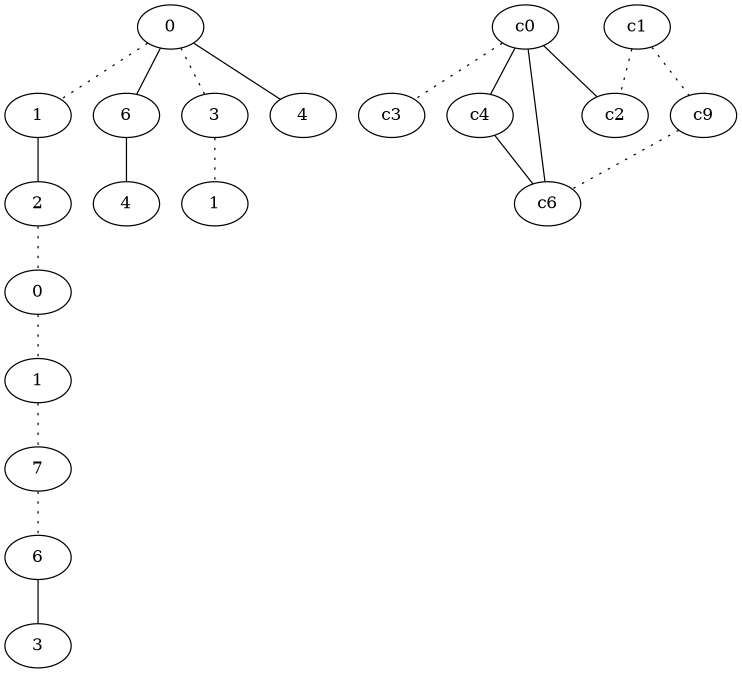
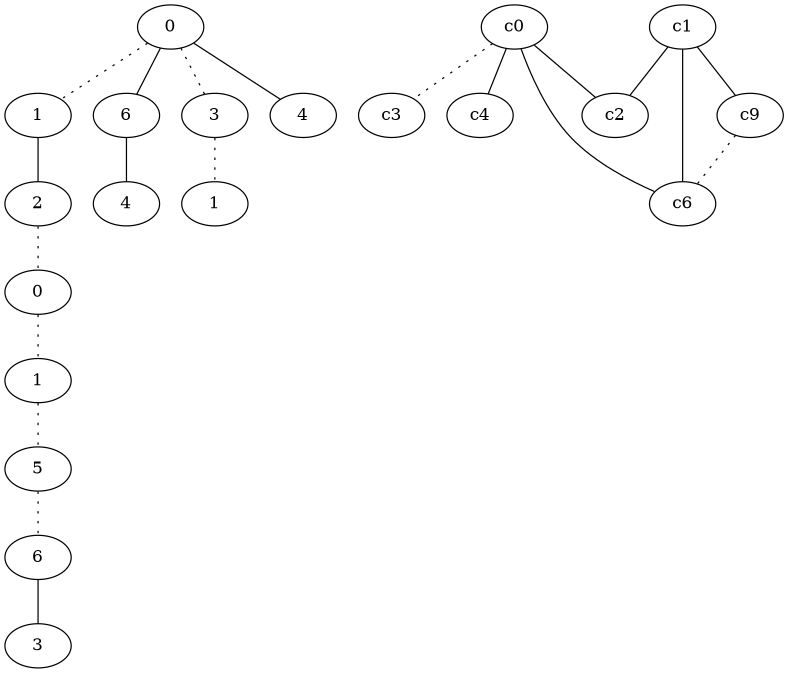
  graph {
    edge [style=dotted]
    n1 [label=0]
    n2 [label=1]
    n3 [label=6]
    n4 [label=3]
    n5 [label=4]
    n6 [label=2]
    n7 [label=4]
    n8 [label=1]
    n9 [label=0]
    n10 [label=1]
-   n11 [label=7]
+   n11 [label=5]
    n12 [label=6]
    n13 [label=3]
    c0
    c2
    c3
    c4
    c6
    c1
    n20 [label=c9]
    n1 -- n2
    n1 -- n3 [style=""]
    n1 -- n4
    n1 -- n5 [style=""]
    n2 -- n6 [style=""]
    n3 -- n7 [style=""]
    n4 -- n8
    n6 -- n9
    n9 -- n10
    n10 -- n11
    n11 -- n12
    n12 -- n13 [style=""]
    c0 -- c2 [style=solid]
    c0 -- c3
    c0 -- c4 [style=""]
    c0 -- c6 [style=""]
-   c4 -- c6 [style=""]
-   c1 -- c2
-   c1 -- n20
+   c1 -- c6 [style=""]
+   c1 -- c2 [style=""]
+   c1 -- n20 [style=solid]
    n20 -- c6
  }
